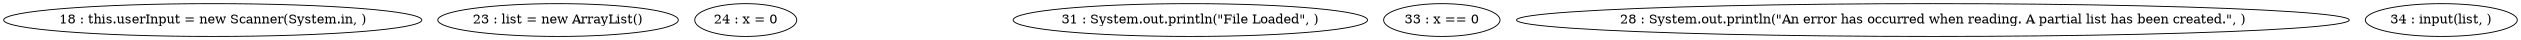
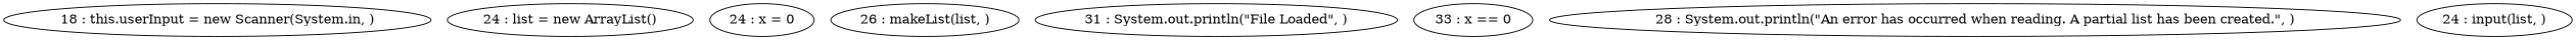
  digraph {
    "18 : this.userInput = new Scanner(System.in, )"
-   "23 : list = new ArrayList()"
+   "23 : list = new ArrayList()" [label="24 : list = new ArrayList()"]
    "24 : x = 0"
+   "26 : makeList(list, )"
    "31 : System.out.println(\"File Loaded\", )"
    "33 : x == 0"
    "28 : System.out.println(\"An error has occurred when reading. A partial list has been created.\", )"
-   "34 : input(list, )"
+   "34 : input(list, )" [label="24 : input(list, )"]
  }
